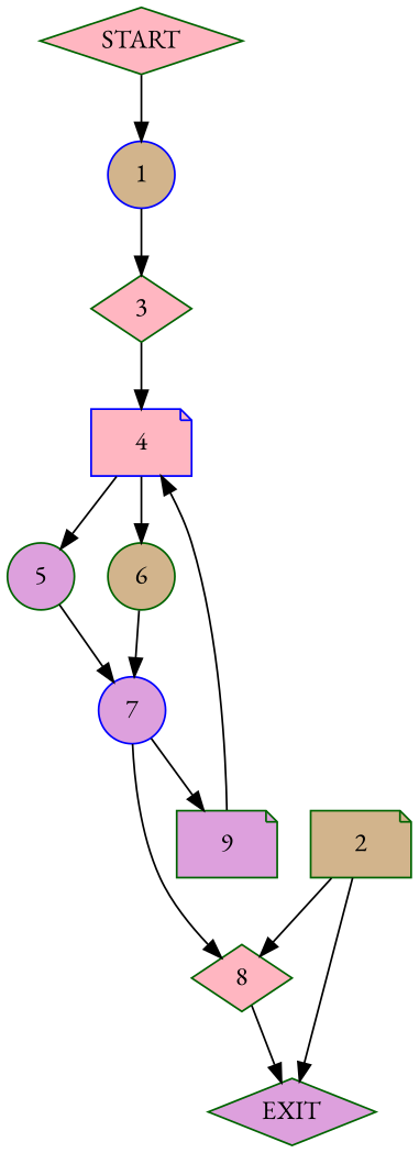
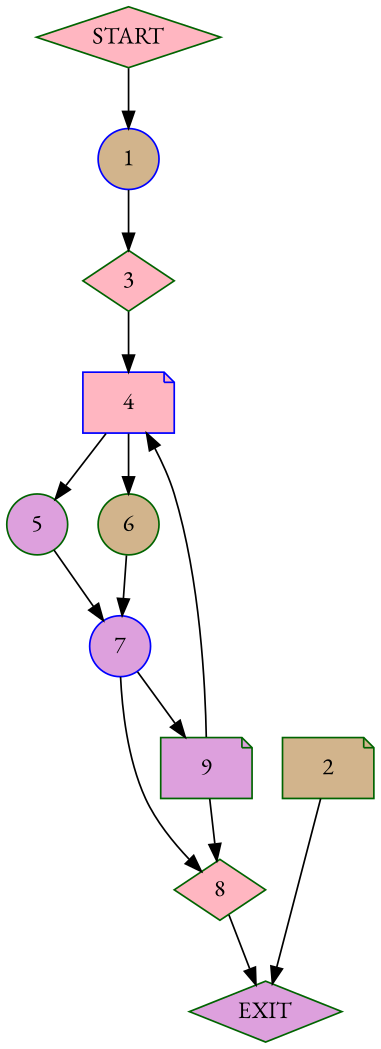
  digraph {
    fontname="EB Garamond"
    node [color=darkgreen fillcolor=lightpink fontname="EB Garamond" shape=diamond style=filled]
    edge [fontname="EB Garamond"]
    n1 [label=START]
    1 [color=blue fillcolor=tan shape=circle]
    3
    n4 [fillcolor=plum label=EXIT]
    2 [fillcolor=tan shape=note]
    4 [color=blue shape=note]
    5 [fillcolor=plum shape=circle]
    6 [fillcolor=tan shape=circle]
    7 [color=blue fillcolor=plum shape=circle]
    8
    9 [fillcolor=plum shape=note]
    n1 -> 1
    1 -> 3
    3 -> 4
    2 -> n4
    4 -> 5
    4 -> 6
    5 -> 7
    6 -> 7
    7 -> 8
    7 -> 9
    8 -> n4
    9 -> 4
-   2 -> 8
+   9 -> 8
  }
